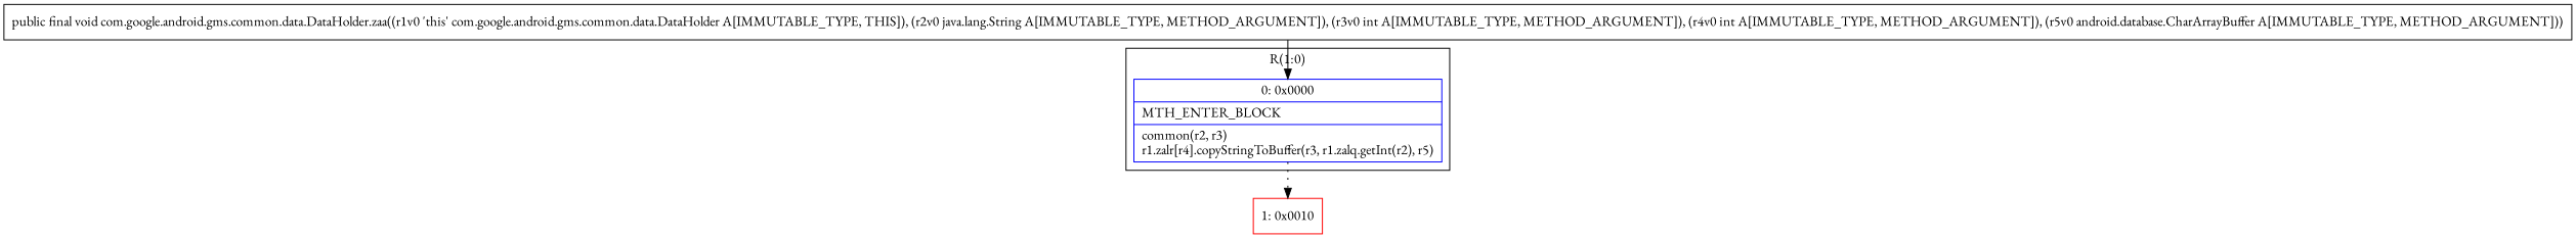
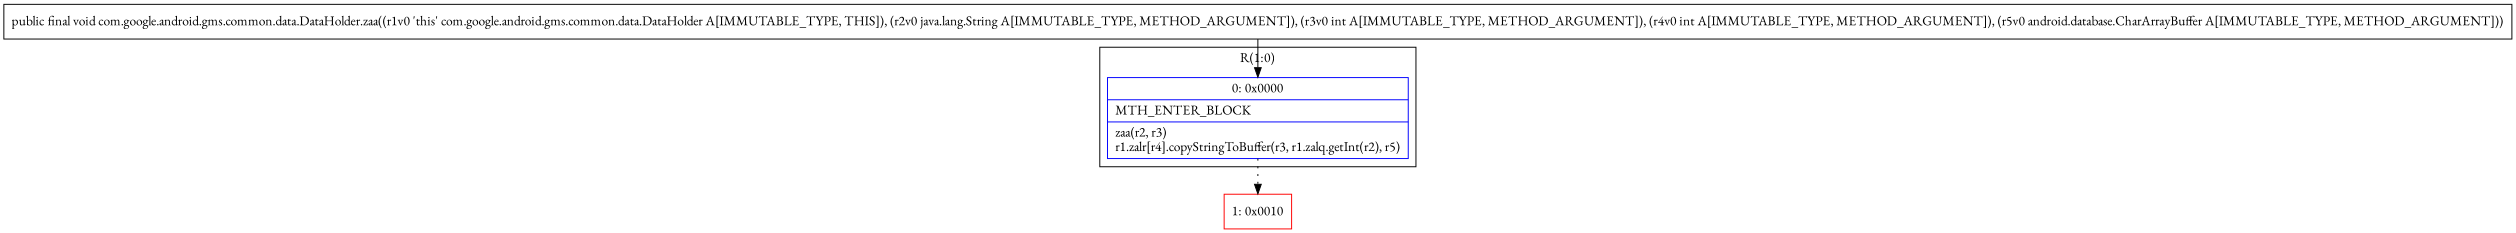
  digraph {
    fontname="EB Garamond"
    node [shape=record fontname="EB Garamond"]
    edge [fontname="EB Garamond"]
-   n1 [color=blue label="{0\:\ 0x0000|MTH_ENTER_BLOCK\l|common(r2, r3)\lr1.zalr[r4].copyStringToBuffer(r3, r1.zalq.getInt(r2), r5)\l}"]
+   n1 [color=blue label="{0\:\ 0x0000|MTH_ENTER_BLOCK\l|zaa(r2, r3)\lr1.zalr[r4].copyStringToBuffer(r3, r1.zalq.getInt(r2), r5)\l}"]
    n2 [color=red label="{1\:\ 0x0010}"]
    n3 [label="{public final void com.google.android.gms.common.data.DataHolder.zaa((r1v0 'this' com.google.android.gms.common.data.DataHolder A[IMMUTABLE_TYPE, THIS]), (r2v0 java.lang.String A[IMMUTABLE_TYPE, METHOD_ARGUMENT]), (r3v0 int A[IMMUTABLE_TYPE, METHOD_ARGUMENT]), (r4v0 int A[IMMUTABLE_TYPE, METHOD_ARGUMENT]), (r5v0 android.database.CharArrayBuffer A[IMMUTABLE_TYPE, METHOD_ARGUMENT])) }"]
    subgraph cluster_1 {
      label="R(1:0)"
      n1
    }
    n1 -> n2 [style=dotted]
    n3 -> n1 [style=solid]
  }
